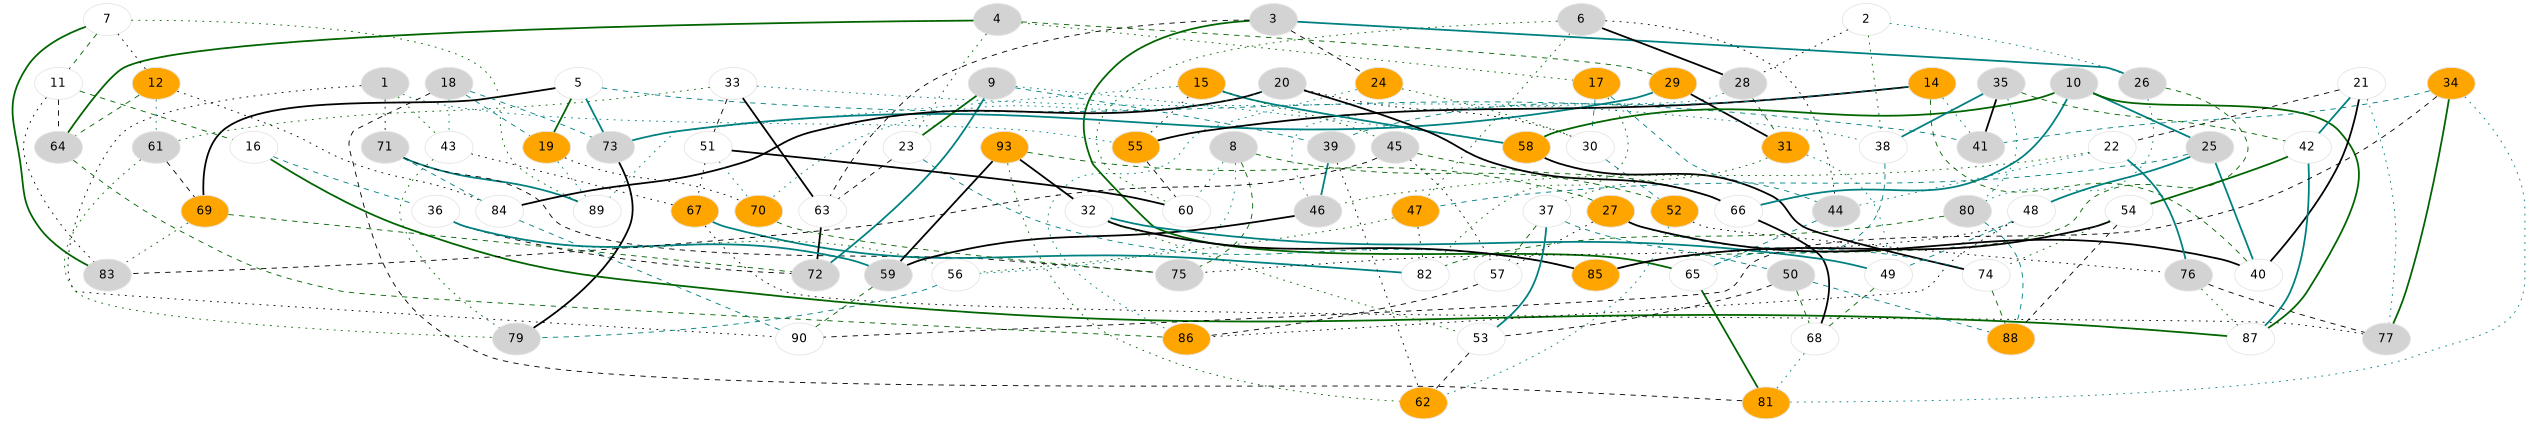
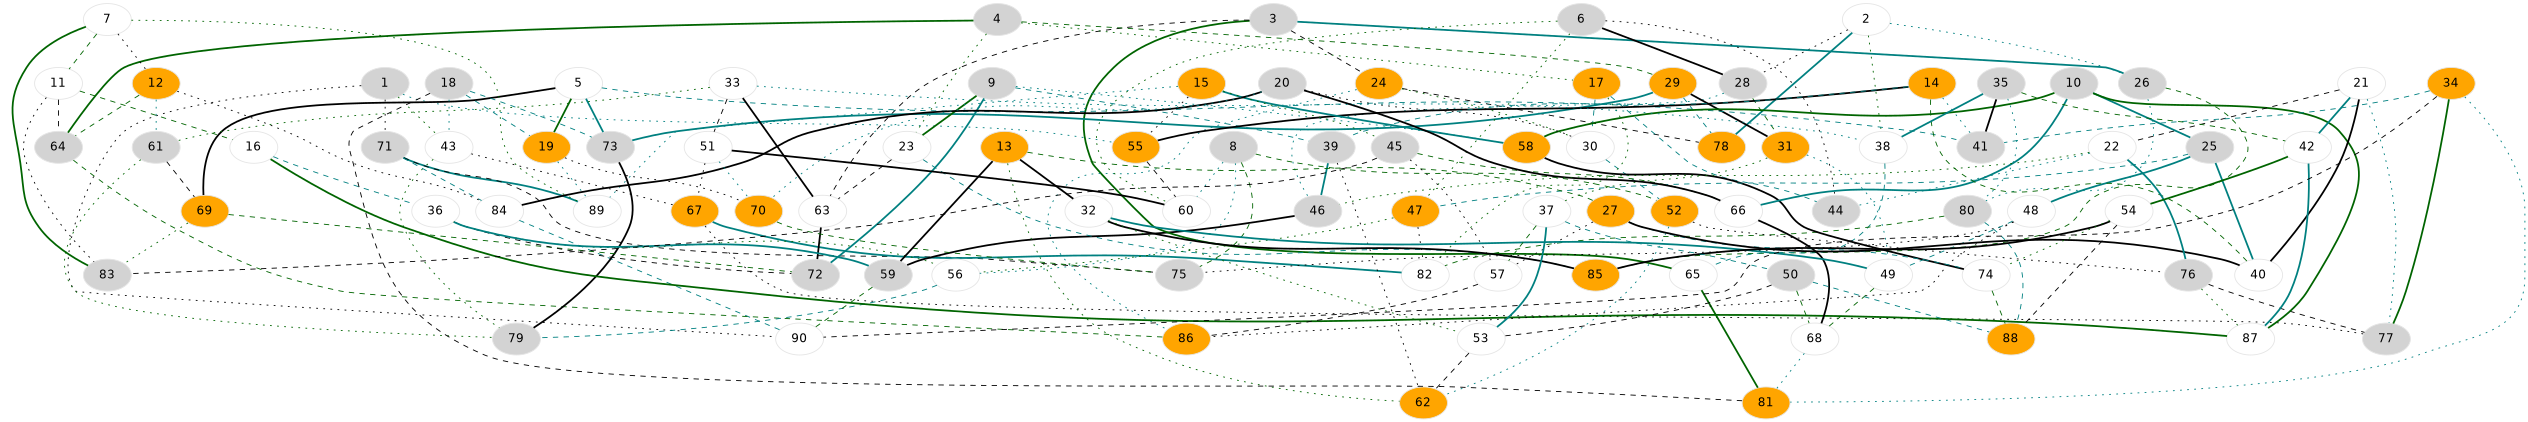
  graph {
    fontname="DejaVu Sans"
    node [color=gray90 fillcolor=white fontname="DejaVu Sans" style=filled]
    edge [color=teal fontname="DejaVu Sans" style=dotted]
    1 [fillcolor=lightgrey]
    43
    55 [fillcolor=orange]
    71 [fillcolor=lightgrey]
    90
    67 [fillcolor=orange]
    79 [fillcolor=lightgrey]
    60
    89
    75 [fillcolor=lightgrey]
    84
    26 [fillcolor=lightgrey]
    2
    28 [fillcolor=lightgrey]
    38
+   78 [fillcolor=orange]
    85 [fillcolor=orange]
    80 [fillcolor=lightgrey]
    46 [fillcolor=lightgrey]
    31 [fillcolor=orange]
    65
    3 [fillcolor=lightgrey]
    24 [fillcolor=orange]
    63
    30
    86 [fillcolor=orange]
    72 [fillcolor=lightgrey]
    81 [fillcolor=orange]
    4 [fillcolor=lightgrey]
    17 [fillcolor=orange]
    23
    29 [fillcolor=orange]
    64 [fillcolor=lightgrey]
    44 [fillcolor=lightgrey]
    82
    73 [fillcolor=lightgrey]
    19 [fillcolor=orange]
    5
    41 [fillcolor=lightgrey]
    69 [fillcolor=orange]
    70 [fillcolor=orange]
    83 [fillcolor=lightgrey]
    6 [fillcolor=lightgrey]
    47 [fillcolor=orange]
    56
    7
    11
    12 [fillcolor=orange]
    16
    61 [fillcolor=lightgrey]
    8 [fillcolor=lightgrey]
    52 [fillcolor=orange]
    62 [fillcolor=orange]
    76 [fillcolor=lightgrey]
    9 [fillcolor=lightgrey]
    39 [fillcolor=lightgrey]
    58 [fillcolor=orange]
    74
    10 [fillcolor=lightgrey]
    25 [fillcolor=lightgrey]
    66
    87
    40
    48
    68
    36
-   13 [fillcolor=orange label=93]
+   13 [fillcolor=orange]
    27 [fillcolor=orange]
    32
    59 [fillcolor=lightgrey]
    57
    49
    53
    14 [fillcolor=orange]
    15 [fillcolor=orange]
    45 [fillcolor=lightgrey]
    18 [fillcolor=lightgrey]
    20 [fillcolor=lightgrey]
    21
    22
    42
    77 [fillcolor=lightgrey]
    54
    88 [fillcolor=orange]
    37
    50 [fillcolor=lightgrey]
    33
    51
    34 [fillcolor=orange]
    35 [fillcolor=lightgrey]
    1 -- 43 [color=darkgreen]
    1 -- 55
    1 -- 71 [color=black]
    1 -- 90 [color=black]
    43 -- 67 [color=black]
    43 -- 79 [color=darkgreen]
    55 -- 60 [color=black style=dashed]
    71 -- 89 [style=bold]
    71 -- 75 [color=black style=dashed]
    71 -- 84 [style=dashed]
    67 -- 82 [style=bold]
    67 -- 77 [color=black]
    84 -- 90 [style=dashed]
    26 -- 85 [color=darkgreen style=dashed]
    26 -- 80
    2 -- 26
    2 -- 28 [color=black]
    2 -- 38 [color=darkgreen]
+   2 -- 78 [style=bold]
    28 -- 46
    28 -- 31 [color=darkgreen style=dashed]
    38 -- 65 [style=dashed]
    80 -- 82 [color=darkgreen style=dashed]
    80 -- 88 [style=dashed]
    46 -- 59 [color=black style=bold]
    31 -- 49
    31 -- 37 [color=darkgreen]
    65 -- 81 [color=darkgreen style=bold]
    3 -- 26 [style=bold]
    3 -- 65 [color=darkgreen style=bold]
    3 -- 24 [color=black style=dashed]
    3 -- 63 [color=black style=dashed]
+   24 -- 78 [color=black style=dashed]
    24 -- 30 [color=darkgreen]
    24 -- 86
    63 -- 72 [color=black style=bold]
    30 -- 52 [style=dashed]
    4 -- 17 [color=darkgreen]
    4 -- 23 [color=darkgreen]
    4 -- 29 [color=darkgreen style=dashed]
    4 -- 64 [color=darkgreen style=bold]
    17 -- 30 [style=dashed]
    17 -- 44 [style=dashed]
    17 -- 82 [color=darkgreen]
    23 -- 85 [style=dashed]
    23 -- 63 [color=black style=dashed]
+   29 -- 78 [style=dashed]
    29 -- 31 [color=black style=bold]
    29 -- 73 [style=bold]
    64 -- 86 [color=darkgreen style=dashed]
-   44 -- 65 [style=dashed]
    73 -- 79 [color=black style=bold]
    19 -- 89
    19 -- 70 [color=black]
    5 -- 73 [style=bold]
    5 -- 19 [color=darkgreen style=bold]
    5 -- 41 [style=dashed]
    5 -- 69 [color=black style=bold]
    69 -- 72 [color=darkgreen style=dashed]
    69 -- 83 [color=darkgreen]
    70 -- 75 [color=darkgreen style=dashed]
    6 -- 60 [color=darkgreen]
    6 -- 28 [color=black style=bold]
    6 -- 44 [color=black]
    6 -- 47 [color=darkgreen]
    47 -- 82 [color=black]
    47 -- 56 [color=darkgreen]
    56 -- 79 [style=dashed]
    7 -- 89 [color=darkgreen]
    7 -- 83 [color=darkgreen style=bold]
    7 -- 11 [color=darkgreen style=dashed]
    7 -- 12 [color=black]
    11 -- 64 [color=black style=dashed]
    11 -- 83 [color=black]
    11 -- 16 [color=darkgreen style=dashed]
    12 -- 84 [color=black]
    12 -- 64 [color=darkgreen style=dashed]
    12 -- 61
    16 -- 87 [color=darkgreen style=bold]
    16 -- 36 [style=dashed]
    61 -- 79 [color=darkgreen]
    61 -- 69 [color=black style=dashed]
    8 -- 60
    8 -- 75 [color=darkgreen style=dashed]
    8 -- 56
    8 -- 52 [color=darkgreen style=dashed]
    52 -- 62
    52 -- 76 [color=black]
    76 -- 87 [color=darkgreen]
    76 -- 77 [color=black style=dashed]
    9 -- 72 [style=bold]
    9 -- 23 [color=darkgreen style=bold]
    9 -- 39 [style=dashed]
    9 -- 58
    39 -- 46 [style=bold]
    39 -- 62 [color=black]
    58 -- 74 [color=black style=bold]
    74 -- 88 [color=darkgreen style=dashed]
    10 -- 58 [color=darkgreen style=bold]
    10 -- 25 [style=bold]
    10 -- 66 [style=bold]
    10 -- 87 [color=darkgreen style=bold]
    25 -- 47 [style=dashed]
    25 -- 40 [style=bold]
    25 -- 48 [style=bold]
    66 -- 68 [color=black style=bold]
    48 -- 75 [color=black]
    48 -- 86 [color=black]
    48 -- 49 [style=dashed]
    68 -- 81
    36 -- 72 [color=black style=dashed]
    36 -- 56 [color=darkgreen]
    36 -- 59 [style=bold]
    13 -- 62 [color=darkgreen]
    13 -- 27 [color=darkgreen style=dashed]
    13 -- 32 [color=black style=bold]
    13 -- 59 [color=black style=bold]
    27 -- 74 [style=dashed]
    27 -- 40 [color=black style=bold]
    27 -- 57 [color=black]
    32 -- 85 [color=black style=bold]
    32 -- 49 [style=bold]
    32 -- 53 [color=darkgreen]
    59 -- 90 [color=darkgreen style=dashed]
    57 -- 86 [color=black style=dashed]
    49 -- 68 [color=darkgreen style=dashed]
    53 -- 62 [color=black style=dashed]
    14 -- 55 [color=black style=bold]
    14 -- 41
    14 -- 39 [style=dashed]
    14 -- 40 [color=darkgreen style=dashed]
    15 -- 55 [color=black]
    15 -- 89
    15 -- 58 [style=bold]
    15 -- 45 [color=darkgreen]
    45 -- 83 [color=black style=dashed]
    45 -- 66 [color=darkgreen style=dashed]
    45 -- 57 [color=black]
    18 -- 43
    18 -- 81 [color=black style=dashed]
    18 -- 73 [style=dashed]
    18 -- 19 [style=dashed]
    20 -- 84 [color=black style=bold]
    20 -- 30 [color=black]
    20 -- 70
    20 -- 66 [color=black style=bold]
    21 -- 40 [color=black style=bold]
    21 -- 22 [color=black style=dashed]
    21 -- 42 [style=bold]
    21 -- 77
    22 -- 46 [color=darkgreen]
    22 -- 44
    22 -- 76 [style=bold]
    42 -- 87 [style=bold]
    42 -- 54 [color=darkgreen style=bold]
    54 -- 85 [color=black style=bold]
    54 -- 74 [color=darkgreen]
    54 -- 88 [color=black style=dashed]
    37 -- 57 [color=darkgreen style=dashed]
    37 -- 53 [style=bold]
    37 -- 50 [style=dashed]
    50 -- 68 [color=darkgreen style=dashed]
    50 -- 53 [color=black style=dashed]
    50 -- 88 [style=dashed]
    33 -- 38
    33 -- 63 [color=black style=bold]
    33 -- 61 [color=darkgreen]
    33 -- 51 [color=black style=dashed]
    51 -- 67 [color=black]
    51 -- 60 [color=black style=bold]
    51 -- 70
    34 -- 90 [color=black style=dashed]
    34 -- 81
    34 -- 41 [style=dashed]
    34 -- 77 [color=darkgreen style=bold]
    35 -- 38 [style=bold]
    35 -- 80
    35 -- 41 [color=black style=bold]
    35 -- 42 [color=darkgreen style=dashed]
  }
